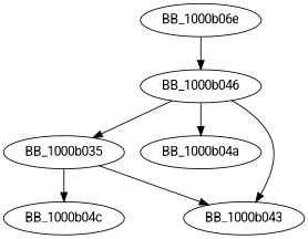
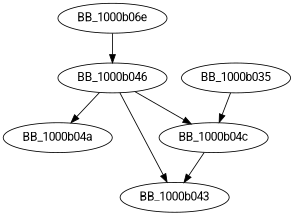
  digraph {
    fontname=Roboto
    node [fontname=Roboto]
    edge [fontname=Roboto]
    n1 [label=BB_1000b06e]
    BB_1000b046
    BB_1000b035
    BB_1000b04a
    BB_1000b043
    BB_1000b04c
    n1 -> BB_1000b046
-   BB_1000b046 -> BB_1000b035
+   BB_1000b046 -> BB_1000b04c
    BB_1000b046 -> BB_1000b04a
    BB_1000b046 -> BB_1000b043
-   BB_1000b035 -> BB_1000b043
+   BB_1000b04c -> BB_1000b043
    BB_1000b035 -> BB_1000b04c
  }
